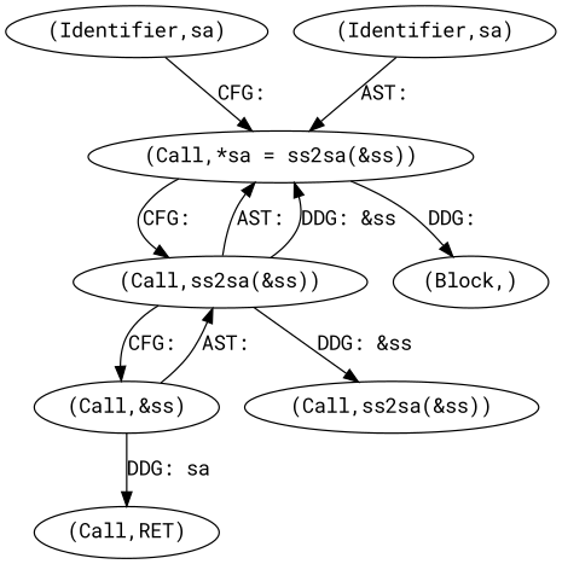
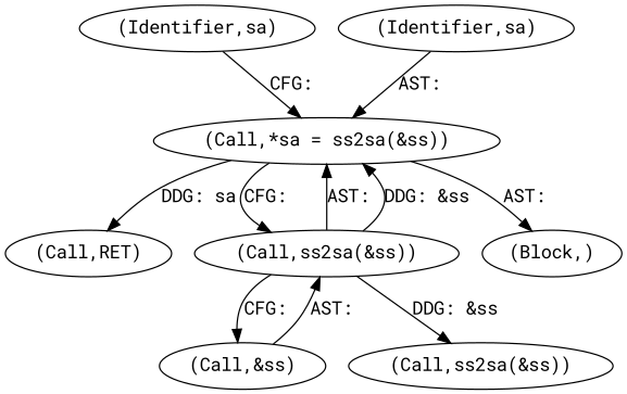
  digraph {
    fontname="Roboto Mono"
    node [fontname="Roboto Mono"]
    edge [fontname="Roboto Mono"]
    n1 [label="(Call,*sa = ss2sa(&ss))"]
    n2 [label="(Call,ss2sa(&ss))"]
    n3 [label="(Call,RET)"]
    n4 [label="(Block,)"]
    n5 [label="(Call,&ss)"]
    n6 [label="(Call,ss2sa(&ss))"]
    n7 [label="(Identifier,sa)"]
    n8 [label="(Identifier,sa)"]
    n1 -> n2 [label="CFG: "]
-   n5 -> n3 [label="DDG: sa"]
-   n1 -> n4 [label="DDG: "]
+   n1 -> n3 [label="DDG: sa"]
+   n1 -> n4 [label="AST: "]
    n2 -> n1 [label="AST: "]
    n2 -> n1 [label="DDG: &ss"]
    n2 -> n5 [label="CFG: "]
    n2 -> n6 [label="DDG: &ss"]
    n5 -> n2 [label="AST: "]
    n7 -> n1 [label="CFG: "]
    n8 -> n1 [label="AST: "]
  }
